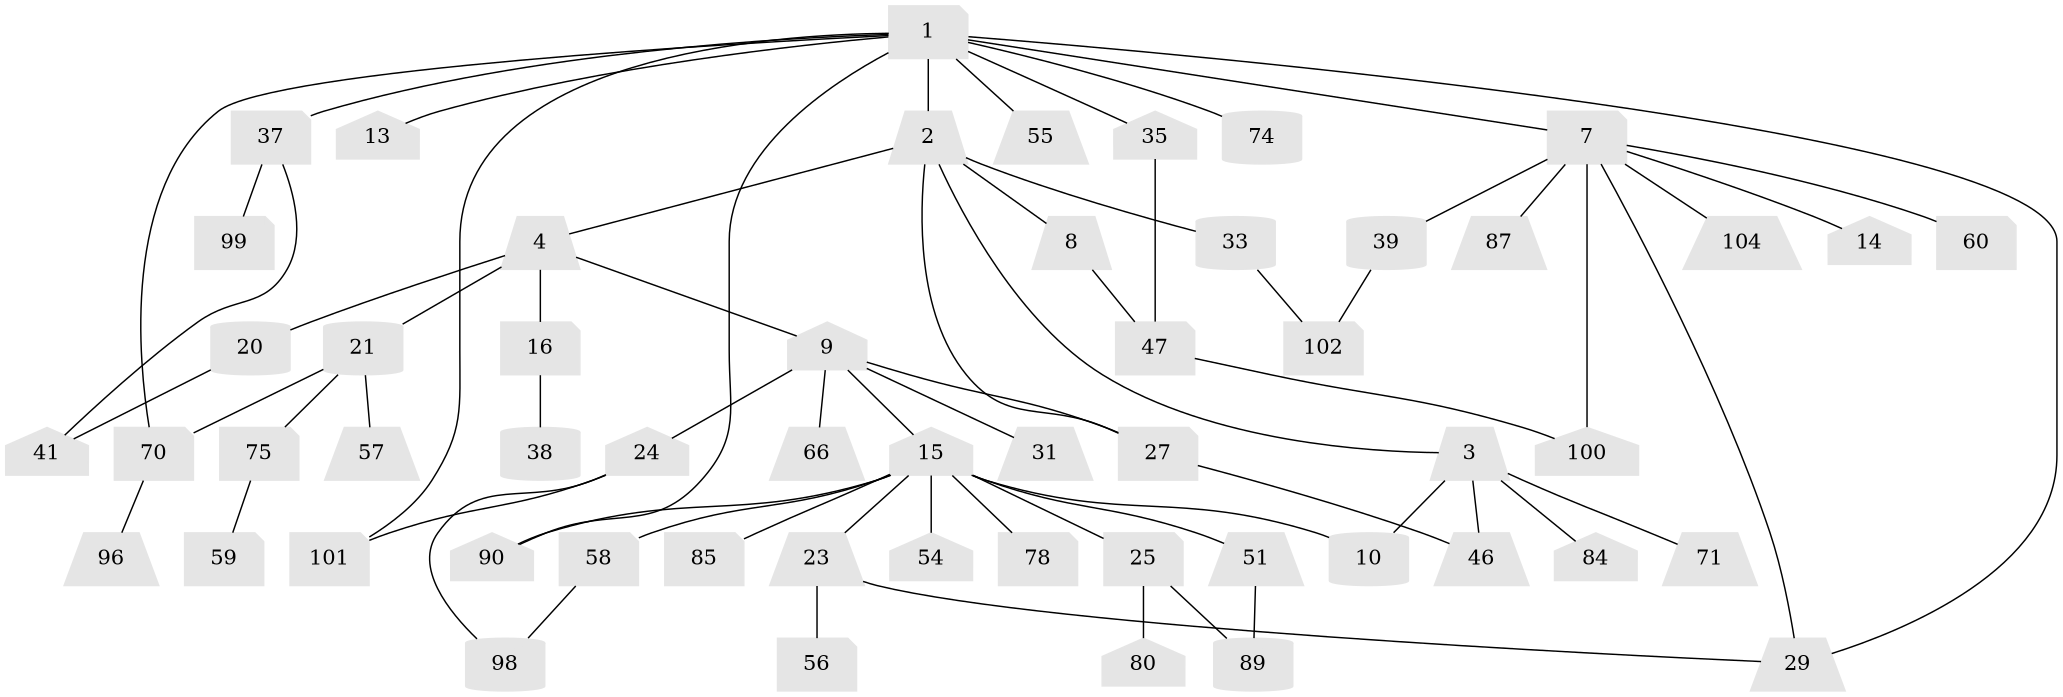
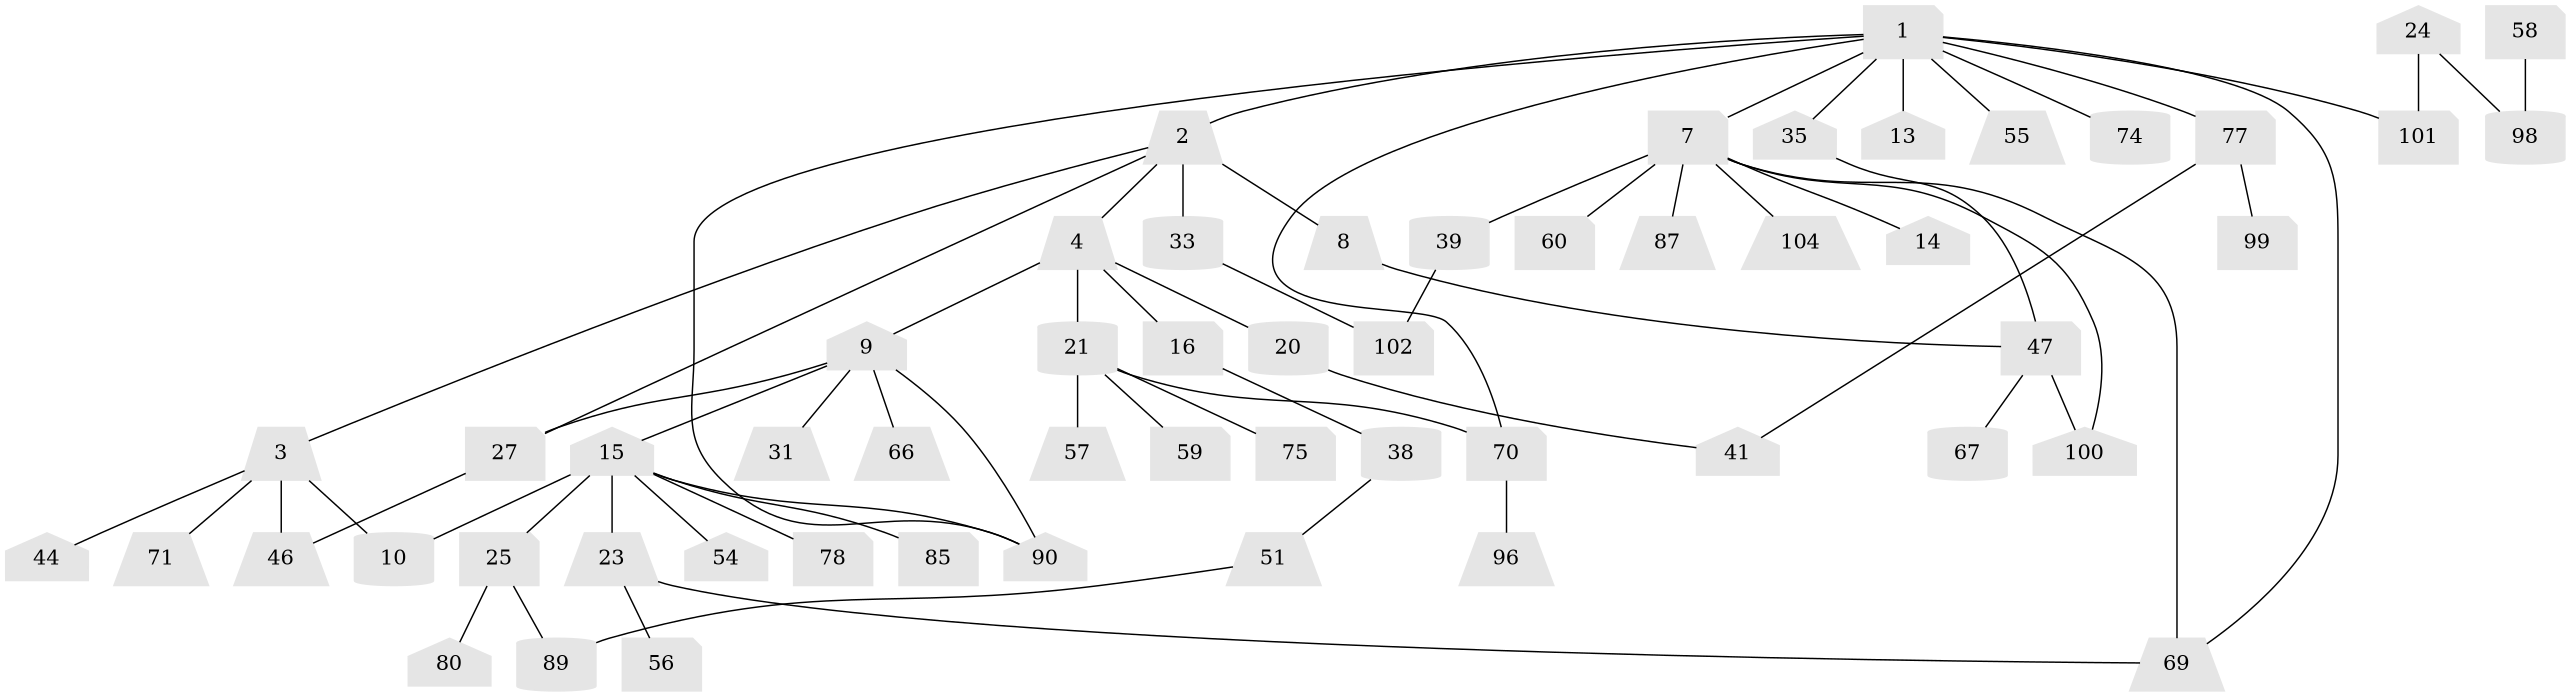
  graph {
    node [color=gray90 shape=note style=filled]
    1 [super="+6"]
    2 [shape=trapezium]
    7 [super="+45+61+19"]
    13 [shape=house super="+93"]
-   29 [shape=trapezium super="+81"]
+   29 [shape=trapezium super="+81" label=69]
    35 [shape=house super="+42"]
-   37
+   37 [label=77]
    55 [shape=trapezium]
    70 [super="+73"]
    74 [shape=cylinder]
    90 [shape=house super="+94"]
    101
    3 [shape=trapezium super="+17+28+11"]
    4 [shape=trapezium super="+40+12+5"]
    8 [shape=trapezium super="+10+34+26"]
    27
    33 [shape=cylinder super="+82"]
    14 [shape=house]
    39 [shape=cylinder]
    60 [super="+65+76"]
    87 [shape=trapezium]
    100 [shape=house]
    104 [shape=trapezium]
    47 [super="+48"]
    41 [shape=house super="+79"]
    99
    96 [shape=trapezium super="+106"]
-   44 [shape=house label=84]
+   44 [shape=house]
    46 [shape=trapezium]
    n30 [label=10 shape=cylinder]
    71 [shape=trapezium]
    9 [shape=house super="+18"]
    16
    20 [shape=cylinder super="+43"]
    21 [shape=cylinder super="+32+36"]
    102
    15 [shape=house super="+83+22"]
    24 [shape=house super="+30"]
    31 [shape=trapezium]
    66 [shape=trapezium]
    38 [shape=cylinder super="+88"]
    57 [shape=trapezium]
    59 [super="+62"]
    75
+   67 [shape=cylinder super="+110"]
    23 [shape=trapezium super="+69"]
    25
    54 [shape=house super="+97+109+64+77"]
    58 [super="+84"]
    78
    85
    98 [shape=cylinder]
    56
    80 [shape=house]
    89 [shape=cylinder]
    51 [shape=trapezium]
    1 -- 2
    1 -- 7
    1 -- 13
    1 -- 29
    1 -- 35
    1 -- 37
    1 -- 55
    1 -- 70
    1 -- 74
    1 -- 90
    1 -- 101
    2 -- 3
    2 -- 4
    2 -- 8
    2 -- 27
    2 -- 33 [weight=2]
    7 -- 29
    7 -- 14
    7 -- 39 [weight=2]
    7 -- 60
    7 -- 87
    7 -- 100
    7 -- 104
    35 -- 47
    37 -- 41
    37 -- 99
    70 -- 96
    3 -- 44
    3 -- 46
    3 -- n30
    3 -- 71
    4 -- 9
    4 -- 16
    4 -- 20
    4 -- 21
    8 -- 47
    27 -- 46
    33 -- 102
    39 -- 102
    47 -- 100
+   47 -- 67
    9 -- 27
    9 -- 15
-   9 -- 24
+   9 -- 90
    9 -- 31
    9 -- 66
    16 -- 38
    20 -- 41
    21 -- 70
    21 -- 57
-   75 -- 59
+   21 -- 59
    21 -- 75
    15 -- 90
    15 -- n30
    15 -- 23
    15 -- 25
    15 -- 54
-   15 -- 58
    15 -- 78
    15 -- 85
    24 -- 101
    24 -- 98
-   15 -- 51
+   38 -- 51
    23 -- 29
    23 -- 56
    25 -- 80
    25 -- 89
    58 -- 98
    51 -- 89
  }
